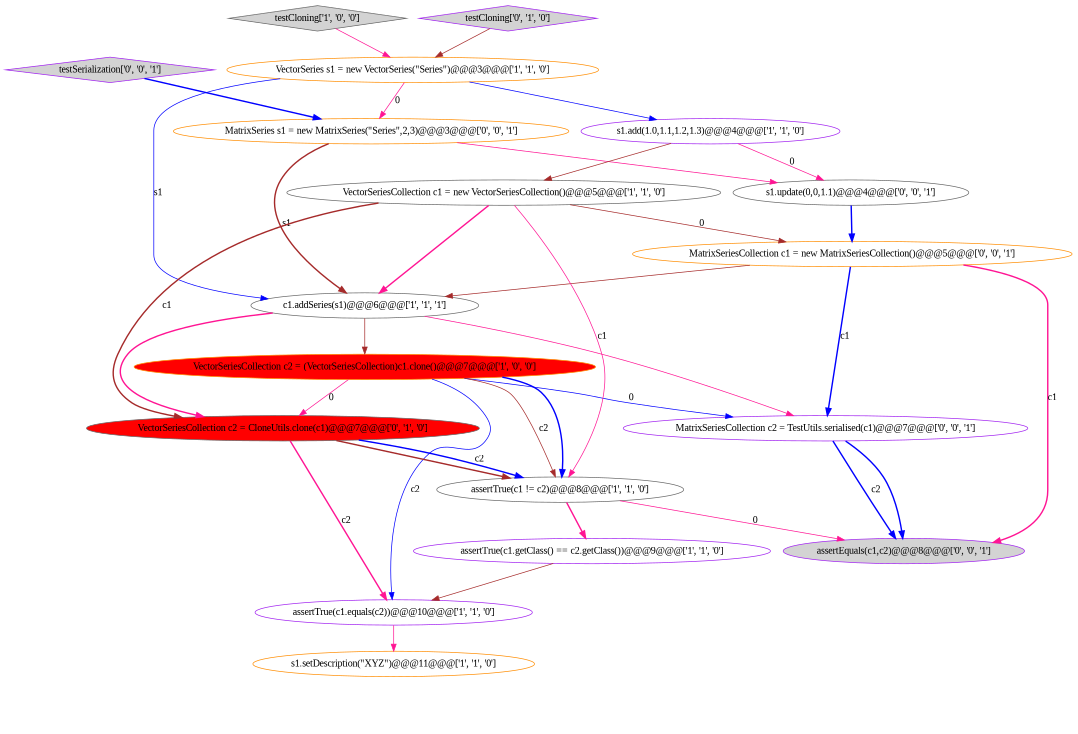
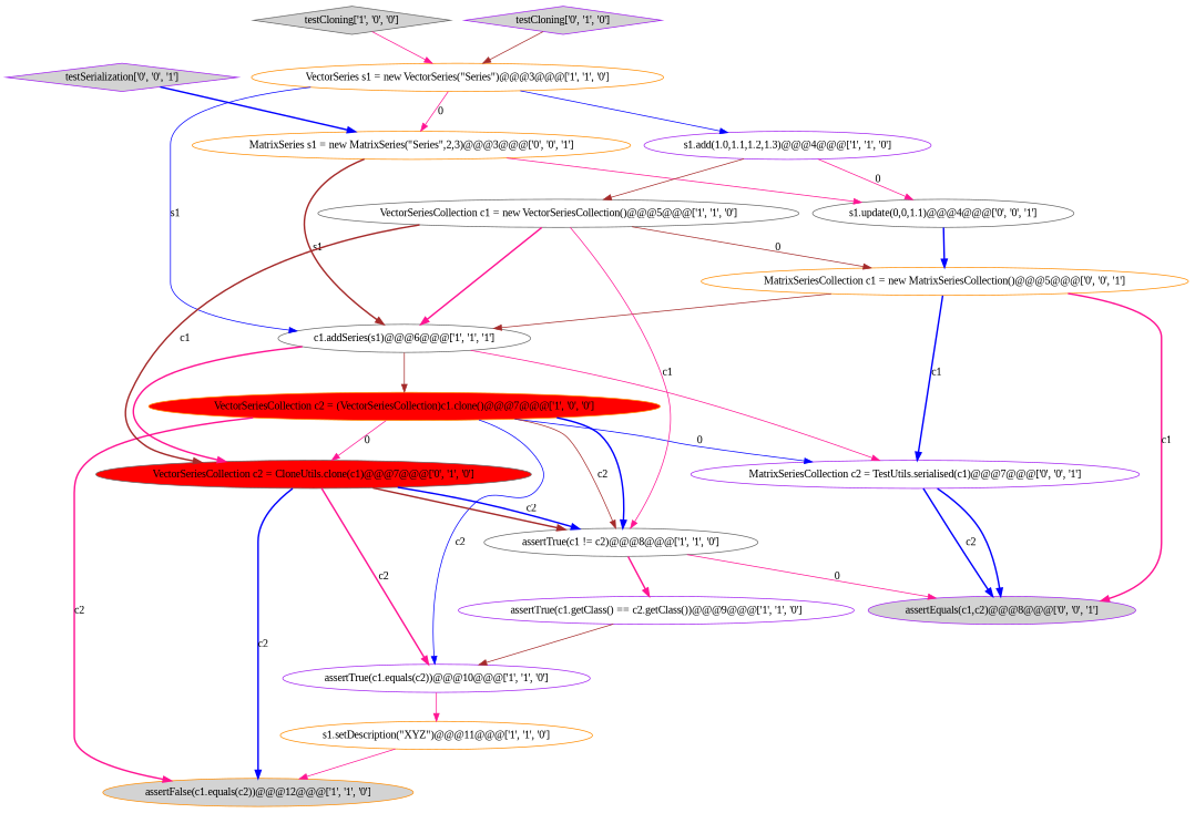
  digraph {
    fontname="Liberation Serif"
    node [color=purple fillcolor=white fontname="Liberation Serif" shape=ellipse style=filled]
    edge [color=deeppink fontname="Liberation Serif" style=solid]
    n1 [color=gray40 label="s1.update(0,0,1.1)@@@4@@@['0', '0', '1']"]
    n2 [color=darkorange label="MatrixSeriesCollection c1 = new MatrixSeriesCollection()@@@5@@@['0', '0', '1']"]
    n3 [color=gray40 label="c1.addSeries(s1)@@@6@@@['1', '1', '1']"]
    n4 [label="MatrixSeriesCollection c2 = TestUtils.serialised(c1)@@@7@@@['0', '0', '1']"]
    n5 [fillcolor=lightgray label="assertEquals(c1,c2)@@@8@@@['0', '0', '1']"]
    n6 [color=darkorange label="MatrixSeries s1 = new MatrixSeries(\"Series\",2,3)@@@3@@@['0', '0', '1']"]
    n7 [color=darkorange fillcolor=red label="VectorSeriesCollection c2 = (VectorSeriesCollection)c1.clone()@@@7@@@['1', '0', '0']"]
    n8 [color=gray40 fillcolor=red label="VectorSeriesCollection c2 = CloneUtils.clone(c1)@@@7@@@['0', '1', '0']"]
+   n9 [color=darkorange fillcolor=lightgray label="assertFalse(c1.equals(c2))@@@12@@@['1', '1', '0']"]
    n10 [label="assertTrue(c1.getClass() == c2.getClass())@@@9@@@['1', '1', '0']"]
    n11 [label="assertTrue(c1.equals(c2))@@@10@@@['1', '1', '0']"]
    n12 [color=darkorange label="s1.setDescription(\"XYZ\")@@@11@@@['1', '1', '0']"]
    n13 [color=gray40 fillcolor=lightgray label="testCloning['1', '0', '0']" shape=diamond]
    n14 [color=darkorange label="VectorSeries s1 = new VectorSeries(\"Series\")@@@3@@@['1', '1', '0']"]
    n15 [label="s1.add(1.0,1.1,1.2,1.3)@@@4@@@['1', '1', '0']"]
    n16 [color=gray40 label="assertTrue(c1 != c2)@@@8@@@['1', '1', '0']"]
    n17 [color=gray40 label="VectorSeriesCollection c1 = new VectorSeriesCollection()@@@5@@@['1', '1', '0']"]
    n18 [fillcolor=lightgray label="testCloning['0', '1', '0']" shape=diamond]
    n19 [fillcolor=lightgray label="testSerialization['0', '0', '1']" shape=diamond]
    n1 -> n2 [color=blue style=bold]
    n2 -> n3 [color=brown]
    n2 -> n4 [color=blue label=c1 style=bold]
    n2 -> n5 [label=c1 style=bold]
    n3 -> n4
    n3 -> n7 [color=brown]
    n3 -> n8 [style=bold]
    n4 -> n5 [color=blue label=c2 style=bold]
    n4 -> n5 [color=blue style=bold]
    n6 -> n1
    n6 -> n3 [color=brown label=s1 style=bold]
    n7 -> n4 [color=blue label=0]
    n7 -> n8 [label=0]
+   n7 -> n9 [label=c2 style=bold]
    n7 -> n11 [color=blue label=c2]
    n7 -> n16 [color=blue style=bold]
    n7 -> n16 [color=brown label=c2]
+   n8 -> n9 [color=blue label=c2 style=bold]
    n8 -> n11 [label=c2 style=bold]
    n8 -> n16 [color=brown style=bold]
    n8 -> n16 [color=blue label=c2 style=bold]
    n10 -> n11 [color=brown]
    n11 -> n12
+   n12 -> n9
    n13 -> n14
    n14 -> n3 [color=blue label=s1]
    n14 -> n6 [label=0]
    n14 -> n15 [color=blue]
    n15 -> n1 [label=0]
    n15 -> n17 [color=brown]
    n16 -> n5 [label=0]
    n16 -> n10 [style=bold]
    n17 -> n2 [color=brown label=0]
    n17 -> n3 [style=bold]
    n17 -> n8 [color=brown label=c1 style=bold]
    n17 -> n16 [label=c1]
    n18 -> n14 [color=brown]
    n19 -> n6 [color=blue style=bold]
  }
